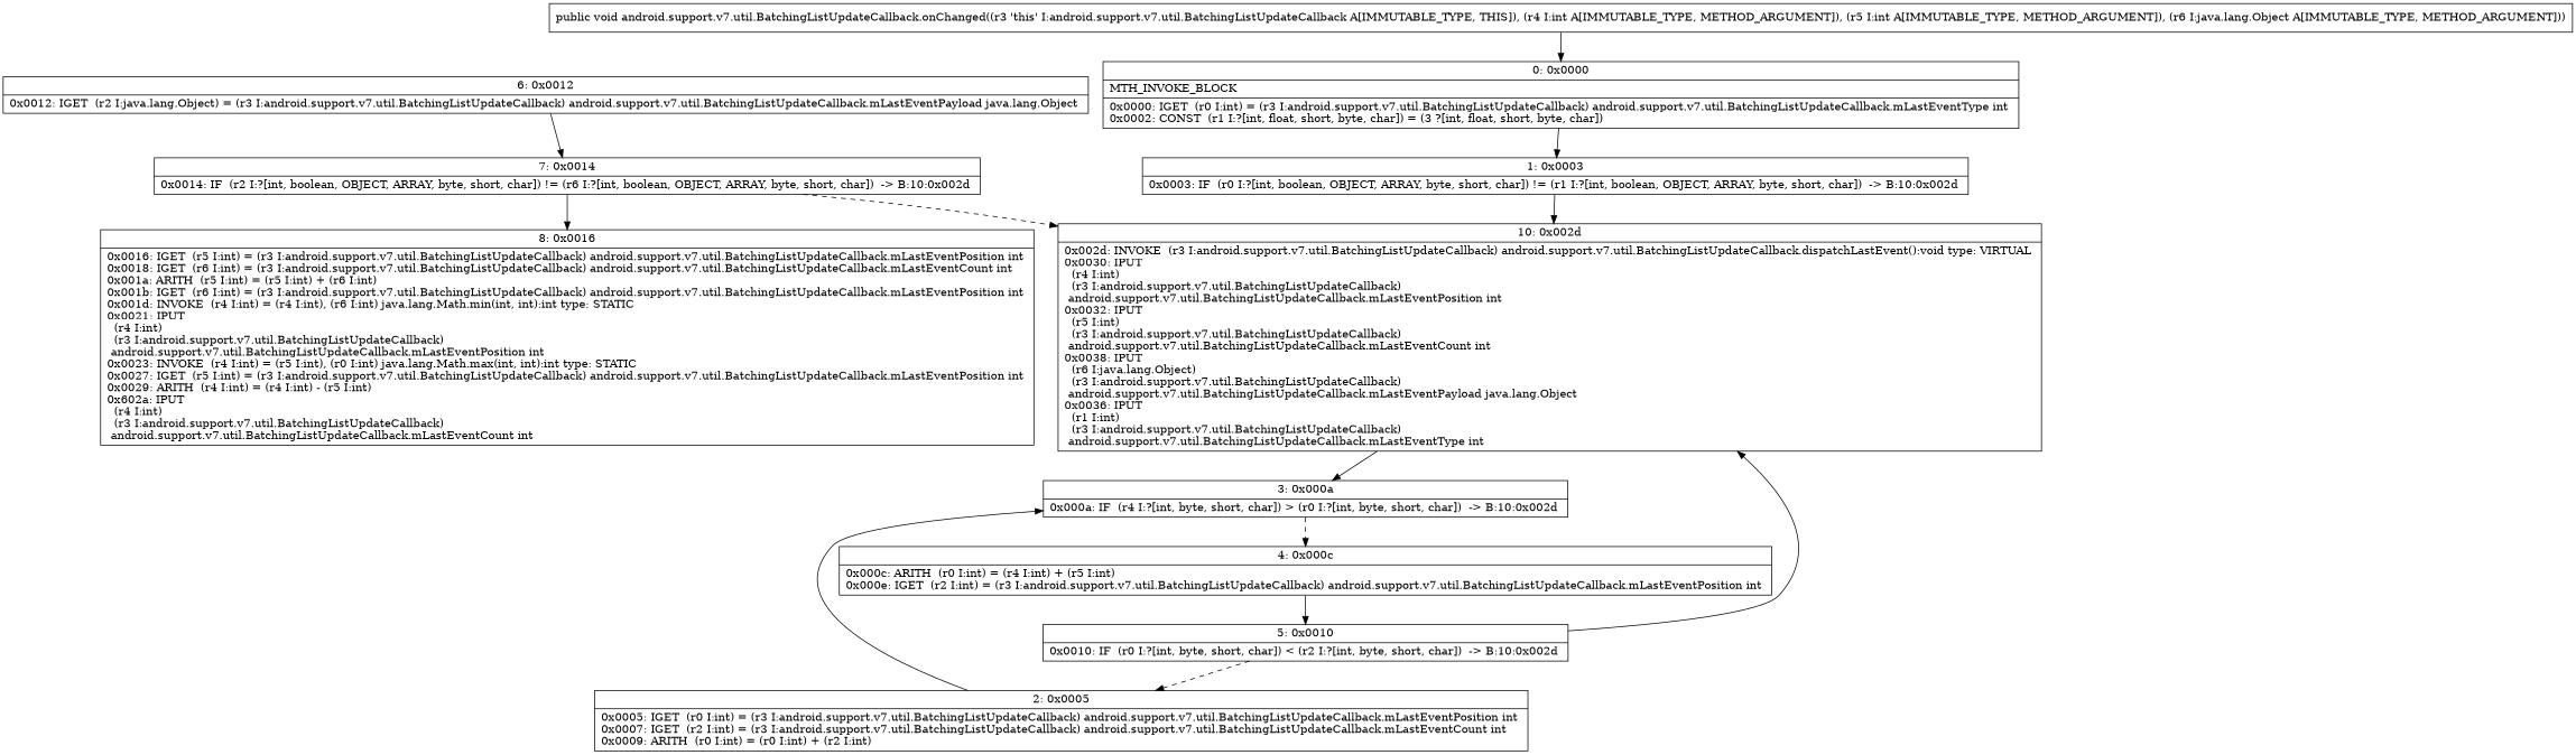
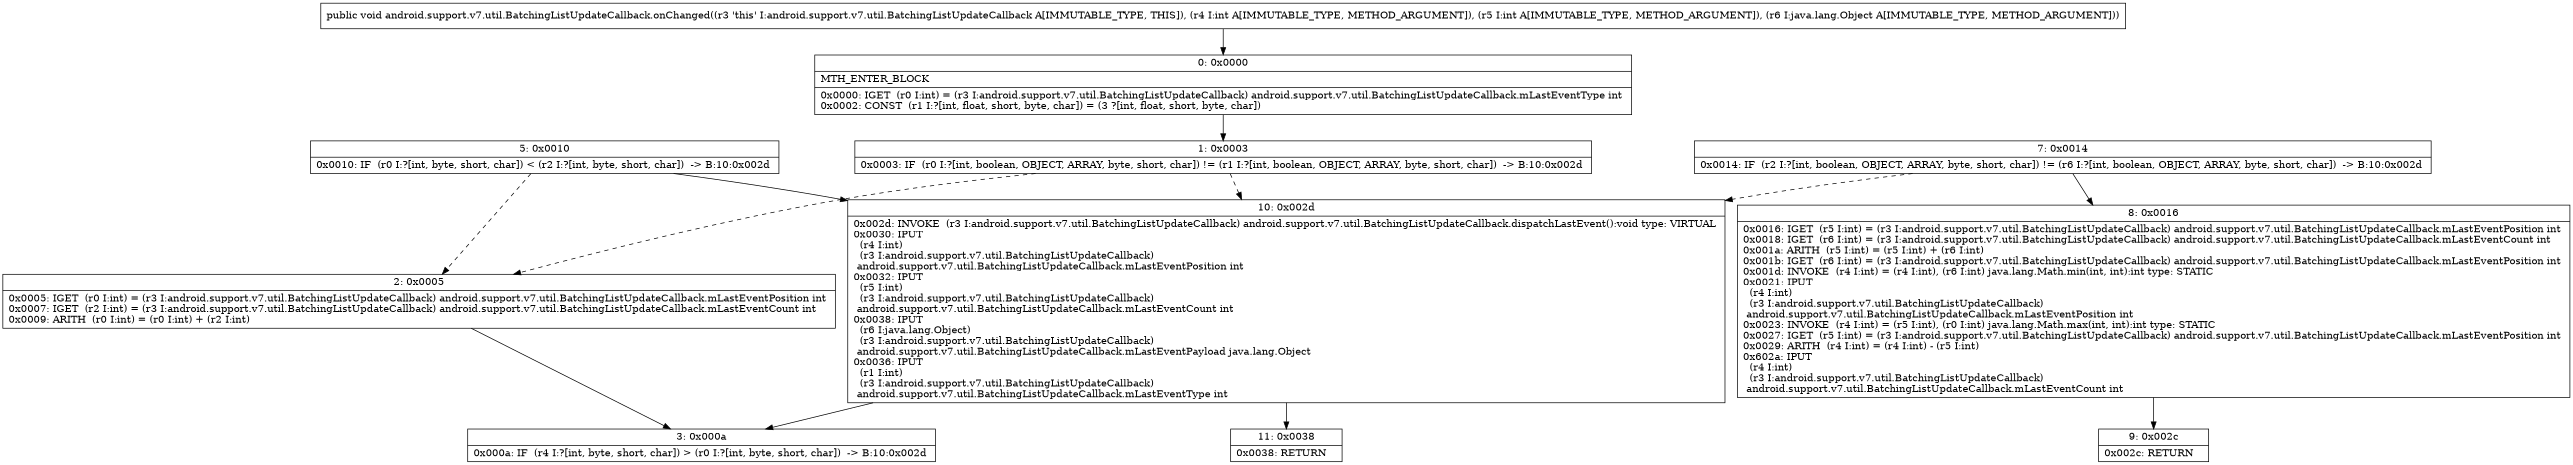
  digraph {
    node [shape=record]
-   n1 [label="{0\:\ 0x0000|MTH_INVOKE_BLOCK\l|0x0000: IGET  (r0 I:int) = (r3 I:android.support.v7.util.BatchingListUpdateCallback) android.support.v7.util.BatchingListUpdateCallback.mLastEventType int \l0x0002: CONST  (r1 I:?[int, float, short, byte, char]) = (3 ?[int, float, short, byte, char]) \l}"]
+   n1 [label="{0\:\ 0x0000|MTH_ENTER_BLOCK\l|0x0000: IGET  (r0 I:int) = (r3 I:android.support.v7.util.BatchingListUpdateCallback) android.support.v7.util.BatchingListUpdateCallback.mLastEventType int \l0x0002: CONST  (r1 I:?[int, float, short, byte, char]) = (3 ?[int, float, short, byte, char]) \l}"]
    n2 [label="{1\:\ 0x0003|0x0003: IF  (r0 I:?[int, boolean, OBJECT, ARRAY, byte, short, char]) != (r1 I:?[int, boolean, OBJECT, ARRAY, byte, short, char])  \-\> B:10:0x002d \l}"]
    n3 [label="{2\:\ 0x0005|0x0005: IGET  (r0 I:int) = (r3 I:android.support.v7.util.BatchingListUpdateCallback) android.support.v7.util.BatchingListUpdateCallback.mLastEventPosition int \l0x0007: IGET  (r2 I:int) = (r3 I:android.support.v7.util.BatchingListUpdateCallback) android.support.v7.util.BatchingListUpdateCallback.mLastEventCount int \l0x0009: ARITH  (r0 I:int) = (r0 I:int) + (r2 I:int) \l}"]
    n4 [label="{10\:\ 0x002d|0x002d: INVOKE  (r3 I:android.support.v7.util.BatchingListUpdateCallback) android.support.v7.util.BatchingListUpdateCallback.dispatchLastEvent():void type: VIRTUAL \l0x0030: IPUT  \l  (r4 I:int)\l  (r3 I:android.support.v7.util.BatchingListUpdateCallback)\l android.support.v7.util.BatchingListUpdateCallback.mLastEventPosition int \l0x0032: IPUT  \l  (r5 I:int)\l  (r3 I:android.support.v7.util.BatchingListUpdateCallback)\l android.support.v7.util.BatchingListUpdateCallback.mLastEventCount int \l0x0038: IPUT  \l  (r6 I:java.lang.Object)\l  (r3 I:android.support.v7.util.BatchingListUpdateCallback)\l android.support.v7.util.BatchingListUpdateCallback.mLastEventPayload java.lang.Object \l0x0036: IPUT  \l  (r1 I:int)\l  (r3 I:android.support.v7.util.BatchingListUpdateCallback)\l android.support.v7.util.BatchingListUpdateCallback.mLastEventType int \l}"]
    n5 [label="{3\:\ 0x000a|0x000a: IF  (r4 I:?[int, byte, short, char]) \> (r0 I:?[int, byte, short, char])  \-\> B:10:0x002d \l}"]
-   n7 [label="{4\:\ 0x000c|0x000c: ARITH  (r0 I:int) = (r4 I:int) + (r5 I:int) \l0x000e: IGET  (r2 I:int) = (r3 I:android.support.v7.util.BatchingListUpdateCallback) android.support.v7.util.BatchingListUpdateCallback.mLastEventPosition int \l}"]
+   n6 [label="{11\:\ 0x0038|0x0038: RETURN   \l}"]
    n8 [label="{5\:\ 0x0010|0x0010: IF  (r0 I:?[int, byte, short, char]) \< (r2 I:?[int, byte, short, char])  \-\> B:10:0x002d \l}"]
-   n9 [label="{6\:\ 0x0012|0x0012: IGET  (r2 I:java.lang.Object) = (r3 I:android.support.v7.util.BatchingListUpdateCallback) android.support.v7.util.BatchingListUpdateCallback.mLastEventPayload java.lang.Object \l}"]
    n10 [label="{7\:\ 0x0014|0x0014: IF  (r2 I:?[int, boolean, OBJECT, ARRAY, byte, short, char]) != (r6 I:?[int, boolean, OBJECT, ARRAY, byte, short, char])  \-\> B:10:0x002d \l}"]
    n11 [label="{8\:\ 0x0016|0x0016: IGET  (r5 I:int) = (r3 I:android.support.v7.util.BatchingListUpdateCallback) android.support.v7.util.BatchingListUpdateCallback.mLastEventPosition int \l0x0018: IGET  (r6 I:int) = (r3 I:android.support.v7.util.BatchingListUpdateCallback) android.support.v7.util.BatchingListUpdateCallback.mLastEventCount int \l0x001a: ARITH  (r5 I:int) = (r5 I:int) + (r6 I:int) \l0x001b: IGET  (r6 I:int) = (r3 I:android.support.v7.util.BatchingListUpdateCallback) android.support.v7.util.BatchingListUpdateCallback.mLastEventPosition int \l0x001d: INVOKE  (r4 I:int) = (r4 I:int), (r6 I:int) java.lang.Math.min(int, int):int type: STATIC \l0x0021: IPUT  \l  (r4 I:int)\l  (r3 I:android.support.v7.util.BatchingListUpdateCallback)\l android.support.v7.util.BatchingListUpdateCallback.mLastEventPosition int \l0x0023: INVOKE  (r4 I:int) = (r5 I:int), (r0 I:int) java.lang.Math.max(int, int):int type: STATIC \l0x0027: IGET  (r5 I:int) = (r3 I:android.support.v7.util.BatchingListUpdateCallback) android.support.v7.util.BatchingListUpdateCallback.mLastEventPosition int \l0x0029: ARITH  (r4 I:int) = (r4 I:int) \- (r5 I:int) \l0x602a: IPUT  \l  (r4 I:int)\l  (r3 I:android.support.v7.util.BatchingListUpdateCallback)\l android.support.v7.util.BatchingListUpdateCallback.mLastEventCount int \l}"]
+   n12 [label="{9\:\ 0x002c|0x002c: RETURN   \l}"]
    n13 [label="{public void android.support.v7.util.BatchingListUpdateCallback.onChanged((r3 'this' I:android.support.v7.util.BatchingListUpdateCallback A[IMMUTABLE_TYPE, THIS]), (r4 I:int A[IMMUTABLE_TYPE, METHOD_ARGUMENT]), (r5 I:int A[IMMUTABLE_TYPE, METHOD_ARGUMENT]), (r6 I:java.lang.Object A[IMMUTABLE_TYPE, METHOD_ARGUMENT])) }"]
    n1 -> n2
-   n2 -> n4
+   n2 -> n3 [style=dashed]
+   n2 -> n4 [style=dashed]
    n3 -> n5
    n4 -> n5
-   n5 -> n7 [style=dashed]
-   n7 -> n8
+   n4 -> n6
    n8 -> n3 [style=dashed]
    n8 -> n4
-   n9 -> n10
    n10 -> n4 [style=dashed]
    n10 -> n11 [style=solid]
+   n11 -> n12
    n13 -> n1
  }
